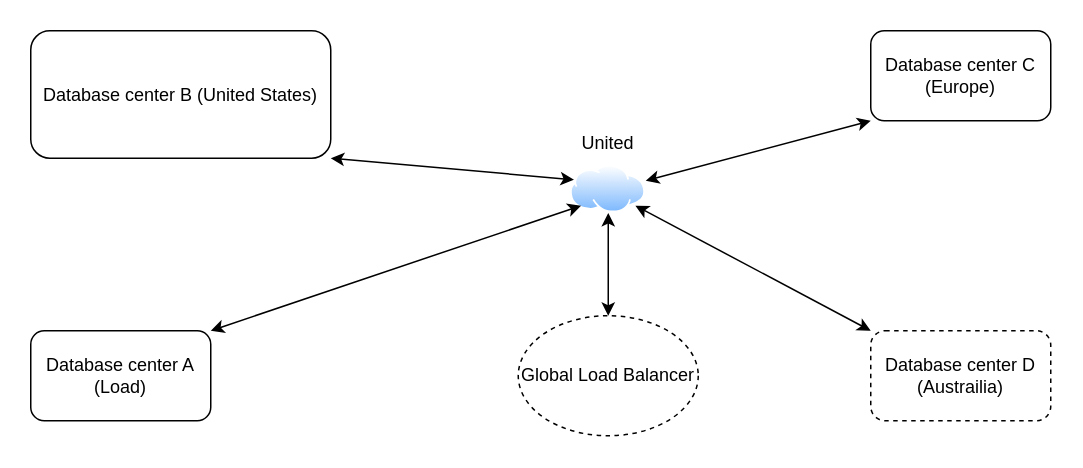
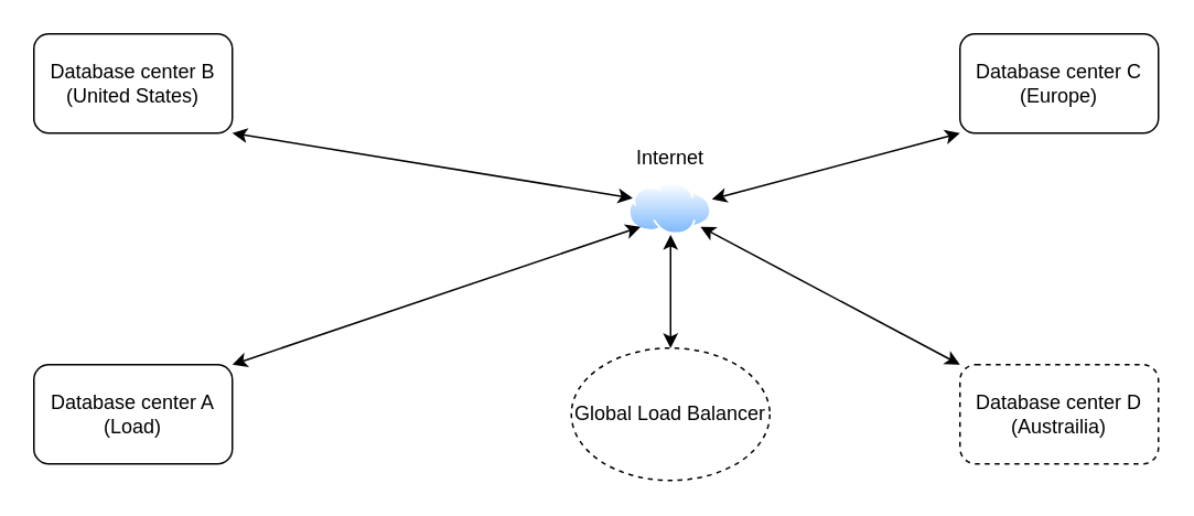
  <mxCell id="0" />
  <mxCell id="1" parent="0" />
- <mxCell id="2" value="Database center B (United States)" style="rounded=1;whiteSpace=wrap;html=1;" vertex="1" parent="1"><mxGeometry x="20" y="20" width="200" height="85" as="geometry" /></mxCell>
+ <mxCell id="2" value="Database center B (United States)" style="rounded=1;whiteSpace=wrap;html=1;" vertex="1" parent="1"><mxGeometry x="20" y="20" width="120" height="60" as="geometry" /></mxCell>
  <mxCell id="3" value="Database center C (Europe)" style="rounded=1;whiteSpace=wrap;html=1;" vertex="1" parent="1"><mxGeometry x="580" y="20" width="120" height="60" as="geometry" /></mxCell>
  <mxCell id="4" value="Database center A (Load)" style="rounded=1;whiteSpace=wrap;html=1;" vertex="1" parent="1"><mxGeometry x="20" y="220" width="120" height="60" as="geometry" /></mxCell>
  <mxCell id="5" value="Database center D (Austrailia)" style="rounded=1;whiteSpace=wrap;html=1;arcSize=16;dashed=1;" vertex="1" parent="1"><mxGeometry x="580" y="220" width="120" height="60" as="geometry" /></mxCell>
  <mxCell id="6" value="" style="image;aspect=fixed;perimeter=ellipsePerimeter;html=1;align=center;shadow=0;dashed=0;spacingTop=3;image=img/lib/active_directory/internet_cloud.svg;" vertex="1" parent="1"><mxGeometry x="380" y="110" width="50" height="31.5" as="geometry" /></mxCell>
  <mxCell id="7" value="Global Load Balancer" style="ellipse;whiteSpace=wrap;html=1;dashed=1;" vertex="1" parent="1"><mxGeometry x="345" y="210" width="120" height="80" as="geometry" /></mxCell>
  <mxCell id="8" value="" style="endArrow=classic;startArrow=classic;html=1;rounded=0;exitX=1;exitY=1;exitDx=0;exitDy=0;entryX=0;entryY=0.25;entryDx=0;entryDy=0;" edge="1" parent="1" source="2" target="6"><mxGeometry width="50" height="50" relative="1" as="geometry"><mxPoint x="320" y="280" as="sourcePoint" /><mxPoint x="370" y="230" as="targetPoint" /></mxGeometry></mxCell>
  <mxCell id="9" value="" style="endArrow=classic;startArrow=classic;html=1;rounded=0;entryX=0;entryY=1;entryDx=0;entryDy=0;exitX=1;exitY=0;exitDx=0;exitDy=0;" edge="1" parent="1" source="4" target="6"><mxGeometry width="50" height="50" relative="1" as="geometry"><mxPoint x="320" y="280" as="sourcePoint" /><mxPoint x="370" y="230" as="targetPoint" /></mxGeometry></mxCell>
  <mxCell id="10" value="" style="endArrow=classic;startArrow=classic;html=1;rounded=0;entryX=0.5;entryY=1;entryDx=0;entryDy=0;" edge="1" parent="1" source="7" target="6"><mxGeometry width="50" height="50" relative="1" as="geometry"><mxPoint x="320" y="280" as="sourcePoint" /><mxPoint x="370" y="230" as="targetPoint" /></mxGeometry></mxCell>
  <mxCell id="11" value="" style="endArrow=classic;startArrow=classic;html=1;rounded=0;entryX=0;entryY=0;entryDx=0;entryDy=0;exitX=1;exitY=1;exitDx=0;exitDy=0;" edge="1" parent="1" source="6" target="5"><mxGeometry width="50" height="50" relative="1" as="geometry"><mxPoint x="320" y="280" as="sourcePoint" /><mxPoint x="370" y="230" as="targetPoint" /></mxGeometry></mxCell>
  <mxCell id="12" value="" style="endArrow=classic;startArrow=classic;html=1;rounded=0;entryX=0;entryY=1;entryDx=0;entryDy=0;" edge="1" parent="1" target="3"><mxGeometry width="50" height="50" relative="1" as="geometry"><mxPoint x="430" y="120" as="sourcePoint" /><mxPoint x="370" y="230" as="targetPoint" /></mxGeometry></mxCell>
- <mxCell id="13" value="United" style="text;html=1;strokeColor=none;fillColor=none;align=center;verticalAlign=middle;whiteSpace=wrap;rounded=0;" vertex="1" parent="1"><mxGeometry x="375" y="80" width="60" height="30" as="geometry" /></mxCell>
+ <mxCell id="13" value="Internet" style="text;html=1;strokeColor=none;fillColor=none;align=center;verticalAlign=middle;whiteSpace=wrap;rounded=0;" vertex="1" parent="1"><mxGeometry x="375" y="80" width="60" height="30" as="geometry" /></mxCell>
